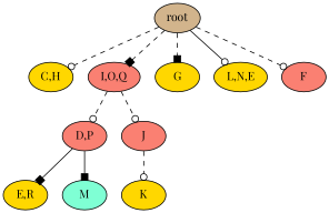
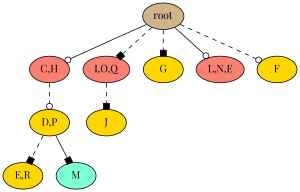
  strict digraph {
    fontname="Playfair Display"
    node [fillcolor=salmon fontname="Playfair Display" style=filled]
    edge [arrowhead=odot fontname="Playfair Display" style=dashed]
    n1 [fillcolor=tan label=root]
-   n2 [fillcolor=gold label="C,H"]
+   n2 [label="C,H"]
    n3 [label="I,O,Q"]
    n4 [fillcolor=gold label=G]
-   n5 [fillcolor=gold label="L,N,E"]
-   n6 [label=F]
-   n7 [label="D,P"]
-   n8 [label=J]
+   n5 [label="L,N,E"]
+   n6 [fillcolor=gold label=F]
+   n7 [fillcolor=gold label="D,P"]
+   n8 [fillcolor=gold label=J]
    n9 [fillcolor=gold label="E,R"]
    n10 [fillcolor=aquamarine label=M]
-   n11 [fillcolor=gold label=K]
-   n1 -> n2
+   n1 -> n2 [style=solid]
    n1 -> n3 [arrowhead=box]
    n1 -> n4 [arrowhead=box]
    n1 -> n5 [style=solid]
    n1 -> n6
-   n3 -> n7
-   n3 -> n8
-   n7 -> n9 [arrowhead=box style=solid]
+   n2 -> n7
+   n3 -> n8 [arrowhead=box]
+   n7 -> n9 [arrowhead=box]
    n7 -> n10 [arrowhead=box style=solid]
-   n8 -> n11
  }
